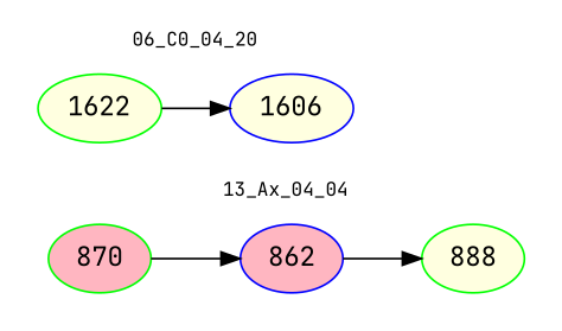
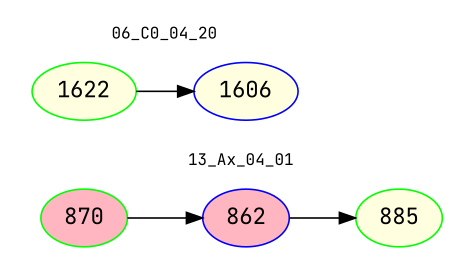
  digraph {
    fontname="JetBrains Mono"
    rankdir=LR
    node [color=green fillcolor=lightyellow fontname="JetBrains Mono" style=filled]
    edge [color=black fontname="JetBrains Mono"]
    n1 [fillcolor=lightpink label=870]
    n2 [color=blue fillcolor=lightpink label=862]
-   n3 [label=888]
+   n3 [label=885]
    n4 [label=1622]
    n5 [color=blue label=1606]
    subgraph cluster_1 {
      color=white
      fontsize=10
-     label="13_Ax_04_04"
+     label="13_Ax_04_01"
      n1
      n2
      n3
    }
    subgraph cluster_2 {
      color=white
      fontsize=10
      label="06_C0_04_20"
      n4
      n5
    }
    n1 -> n2
    n2 -> n3
    n4 -> n5
  }
